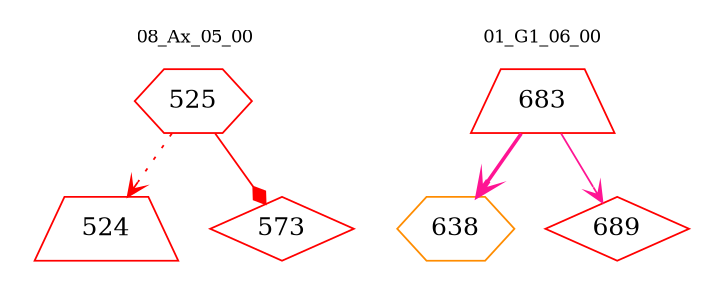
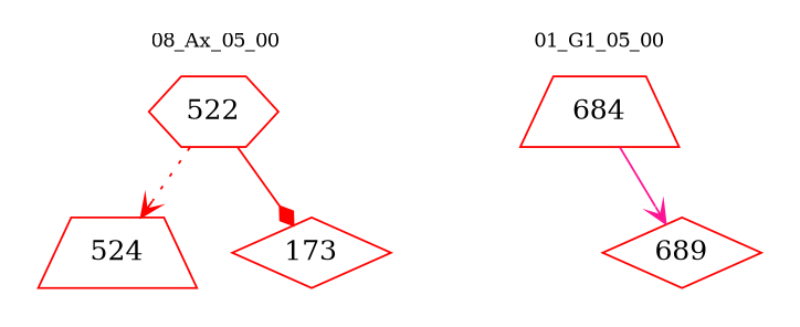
  digraph {
    node [color=red shape=hexagon]
    edge [arrowhead=vee color=red style=solid]
-   n1 [label=525]
+   n1 [label=522]
    n2 [label=524 shape=trapezium]
-   n3 [label=573 shape=diamond]
-   n4 [label=683 shape=trapezium]
-   n5 [color=darkorange label=638]
+   n3 [label=173 shape=diamond]
+   n4 [label=684 shape=trapezium]
    n6 [label=689 shape=diamond]
    subgraph cluster_1 {
      color=white
      fontsize=10
      label="08_Ax_05_00"
      n1
      n2
      n3
    }
    subgraph cluster_2 {
      color=white
      fontsize=10
-     label="01_G1_06_00"
+     label="01_G1_05_00"
      n4
-     n5
      n6
    }
    n1 -> n2 [style=dotted]
    n1 -> n3 [arrowhead=diamond]
-   n4 -> n5 [color=deeppink style=bold]
    n4 -> n6 [color=deeppink]
  }
